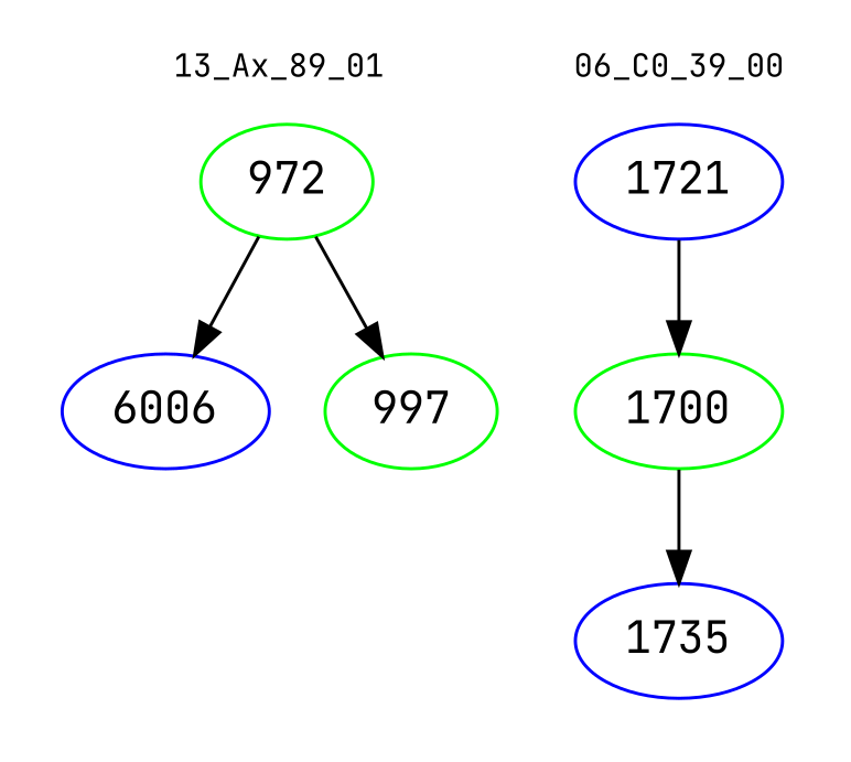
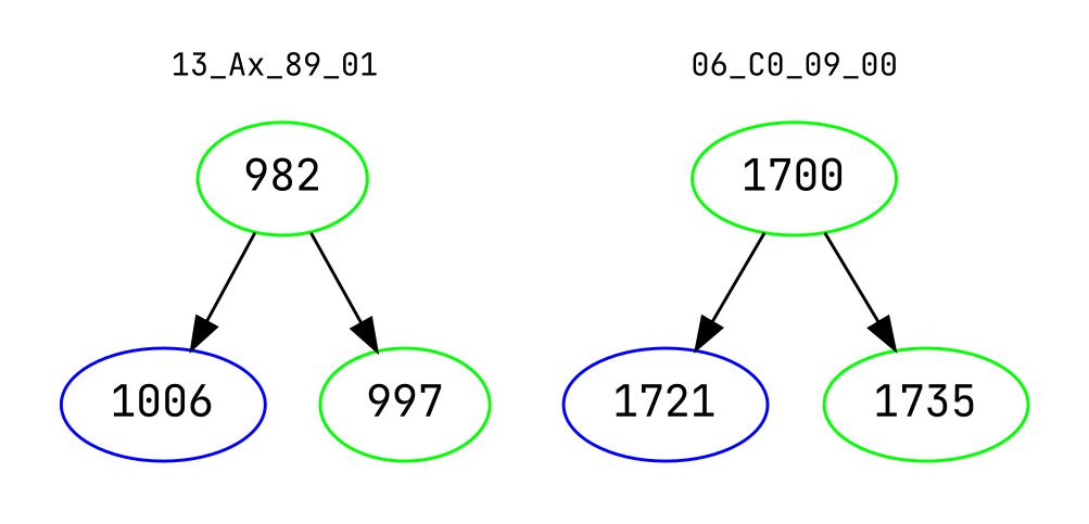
  digraph {
    fontname="JetBrains Mono"
    node [color=green fontname="JetBrains Mono"]
    edge [color=black fontname="JetBrains Mono"]
-   n1 [color=blue label=6006]
-   n2 [label=972]
+   n1 [color=blue label=1006]
+   n2 [label=982]
    n3 [label=997]
    n4 [color=blue label=1721]
    n5 [label=1700]
-   n6 [color=blue label=1735]
+   n6 [label=1735]
    subgraph cluster_1 {
      color=white
      fontsize=10
      label="13_Ax_89_01"
      n1
      n2
      n3
    }
    subgraph cluster_2 {
      color=white
      fontsize=10
-     label="06_C0_39_00"
+     label="06_C0_09_00"
      n4
      n5
      n6
    }
    n2 -> n1
    n2 -> n3
-   n4 -> n5
+   n5 -> n4
    n5 -> n6
  }
